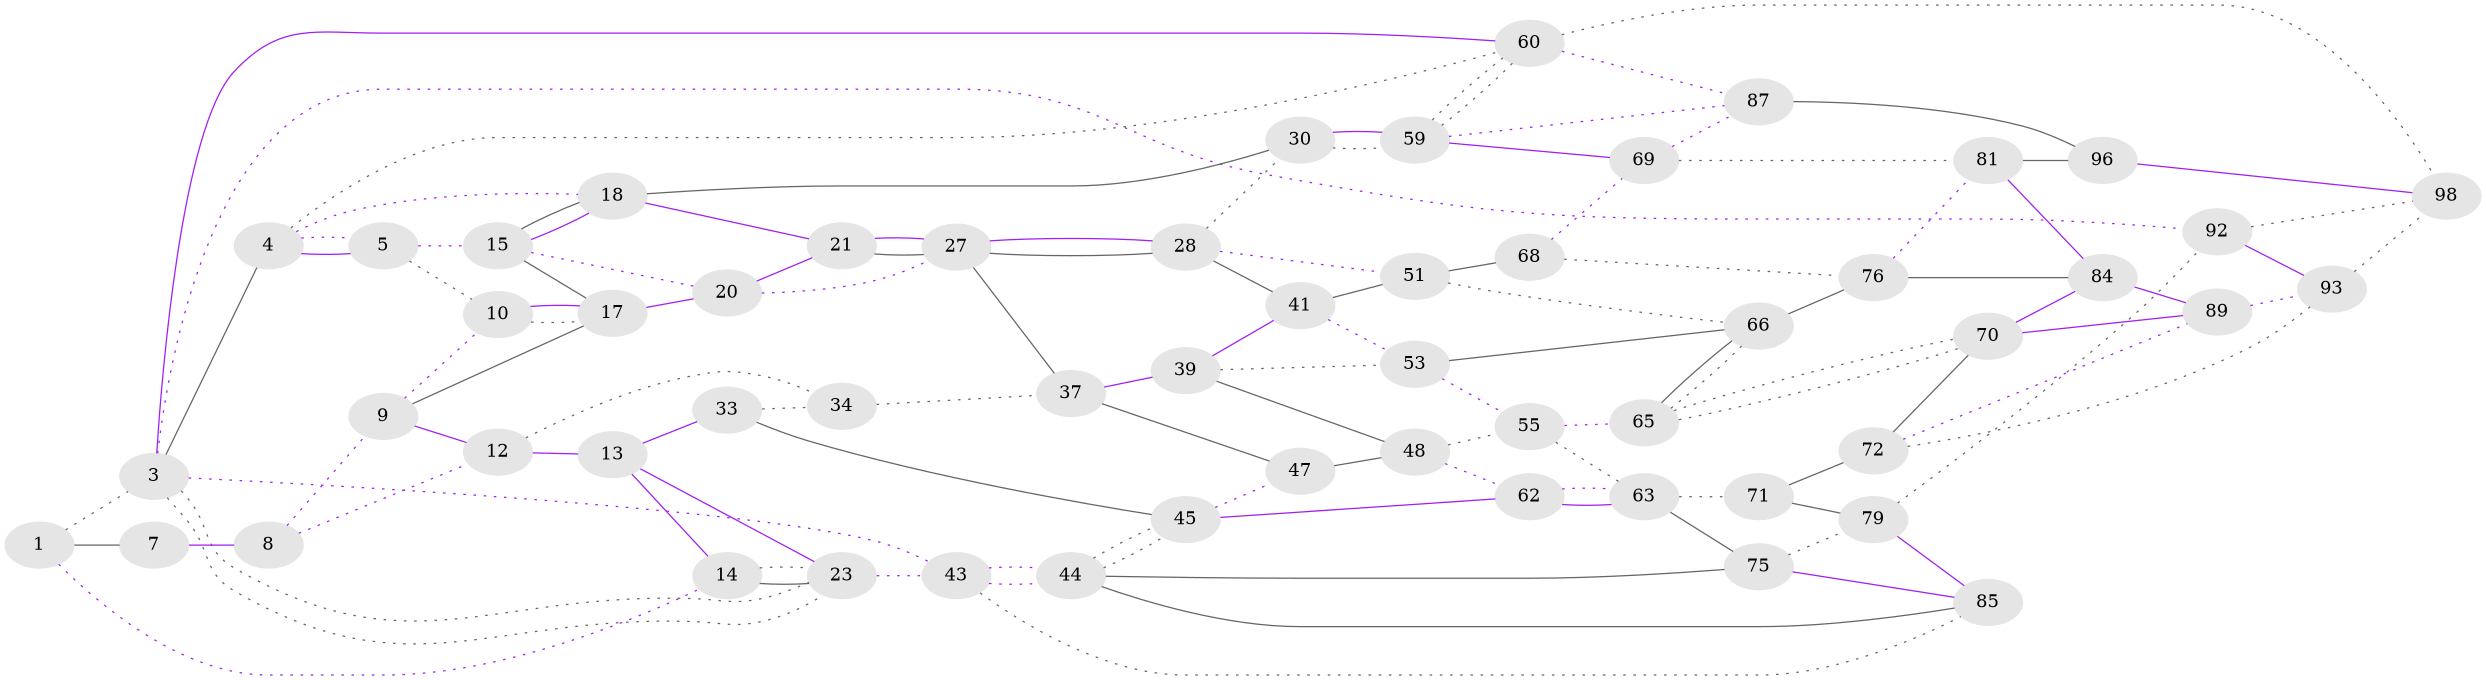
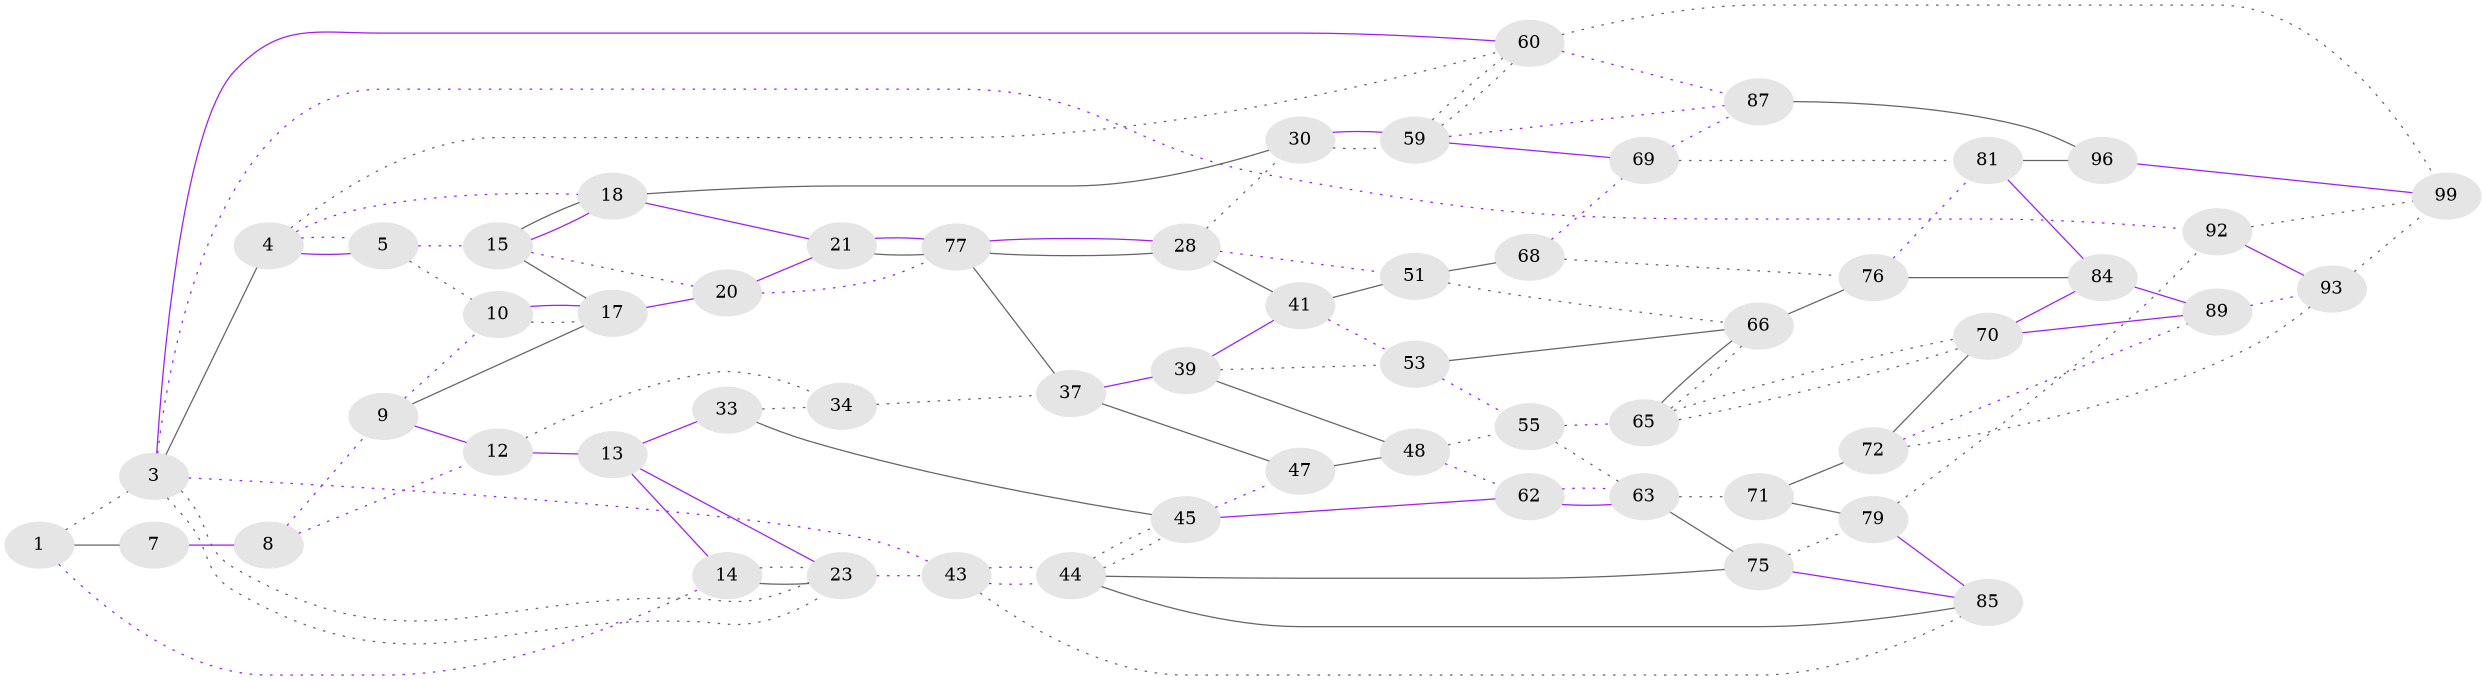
  graph {
    rankdir=LR
    node [color=gray90 style=filled]
    edge [color=gray40 style=dotted]
    1 [super="+2"]
    3 [super="+57"]
    7
    14
    4
    n6 [label=23 super="+35"]
    43 [super="+58"]
    60 [super="+61"]
    92 [super="+100"]
    8 [super="+11"]
    5 [super="+6"]
    18 [super="+19"]
    44 [super="+74"]
    85 [super="+86"]
    87 [super="+95"]
-   98 [super="+99"]
+   98 [super="+99" label=99]
    93 [super="+97"]
    10
    15 [super="+16"]
    21
    30
    17 [super="+23"]
    20 [super="+25"]
    9 [super="+22"]
    12 [super="+24"]
    13 [super="+32"]
    34 [super="+36"]
    33 [super="+42"]
    37 [super="+38"]
    45 [super="+46"]
-   27 [super="+31"]
+   27 [super="+31" label=77]
    59 [super="+70"]
    28 [super="+29"]
    41 [super="+50"]
    51 [super="+52"]
    39 [super="+40"]
    47
    53 [super="+54"]
    66 [super="+67"]
    68
    69 [super="+82"]
    62
    48 [super="+49"]
    55 [super="+56"]
    75 [super="+78"]
    79 [super="+80"]
    63 [super="+64"]
    65
    76 [super="+77"]
    71
    n51 [label=70 super="+83"]
    81 [super="+91"]
    96
    72 [super="+88"]
    89 [super="+94"]
    84 [super="+90"]
    1 -- 3
    1 -- 7 [style=solid]
    1 -- 14 [color=purple]
    3 -- 4 [style=solid]
    3 -- n6
    3 -- n6
    3 -- 43 [color=purple]
    3 -- 60 [color=purple style=solid]
    3 -- 92 [color=purple]
    7 -- 8 [color=purple style=solid weight=2]
    14 -- n6 [style=solid]
    14 -- n6
    4 -- 60
    4 -- 5 [color=purple style=solid]
    4 -- 5 [color=purple]
    4 -- 18 [color=purple]
    n6 -- 43 [color=purple]
    43 -- 44 [color=purple]
    43 -- 44 [color=purple]
    43 -- 85
    60 -- 87 [color=purple]
    60 -- 98
    92 -- 98
    92 -- 93 [color=purple style=solid]
    8 -- 9 [color=purple]
    8 -- 12 [color=purple]
    5 -- 10
    5 -- 15 [color=purple]
    18 -- 21 [color=purple style=solid]
    18 -- 30 [style=solid]
    44 -- 85 [style=solid]
    44 -- 45
    44 -- 45
    44 -- 75 [style=solid]
    87 -- 96 [style=solid]
    93 -- 98
    10 -- 17
    10 -- 17 [color=purple style=solid]
    15 -- 18 [color=purple style=solid]
    15 -- 18 [style=solid]
    15 -- 17 [style=solid]
    15 -- 20 [color=purple]
    21 -- 27 [style=solid]
    21 -- 27 [color=purple style=solid]
    30 -- 59
    30 -- 59 [color=purple style=solid]
    17 -- 20 [color=purple style=solid]
    20 -- 21 [color=purple style=solid]
    20 -- 27 [color=purple]
    9 -- 10 [color=purple]
    9 -- 17 [style=solid]
    9 -- 12 [color=purple style=solid]
    12 -- 13 [color=purple style=solid]
    12 -- 34
    13 -- 14 [color=purple style=solid]
    13 -- n6 [color=purple style=solid]
    13 -- 33 [color=purple style=solid]
    34 -- 37
    33 -- 34 [weight=2]
    33 -- 45 [style=solid]
    37 -- 39 [color=purple style=solid]
    37 -- 47 [style=solid]
    45 -- 47 [color=purple]
    45 -- 62 [color=purple style=solid]
    27 -- 37 [style=solid]
    27 -- 28 [style=solid]
    27 -- 28 [color=purple style=solid]
    59 -- 60
    59 -- 60
    59 -- 87 [color=purple]
    59 -- 69 [color=purple style=solid]
    28 -- 30
    28 -- 41 [style=solid]
    28 -- 51 [color=purple]
    41 -- 51 [style=solid]
    41 -- 53 [color=purple]
    51 -- 66
    51 -- 68 [style=solid]
    39 -- 41 [color=purple style=solid]
    39 -- 53
    39 -- 48 [style=solid]
    47 -- 48 [style=solid]
    53 -- 66 [style=solid]
    53 -- 55 [color=purple]
    66 -- 76 [style=solid]
    68 -- 69 [color=purple]
    68 -- 76
    69 -- 87 [color=purple]
    69 -- 81
    62 -- 63 [color=purple style=solid]
    62 -- 63 [color=purple]
    48 -- 62 [color=purple]
    48 -- 55
    55 -- 63
    55 -- 65 [color=purple]
    75 -- 85 [color=purple style=solid]
    75 -- 79
    79 -- 92
    79 -- 85 [color=purple style=solid]
    63 -- 75 [style=solid]
    63 -- 71
    65 -- 66
    65 -- 66 [style=solid]
    65 -- n51
    65 -- n51
    76 -- 81 [color=purple]
    76 -- 84 [style=solid]
    71 -- 79 [style=solid]
    71 -- 72 [style=solid]
    n51 -- 89 [color=purple style=solid]
    n51 -- 84 [color=purple style=solid]
    81 -- 96 [style=solid]
    81 -- 84 [color=purple style=solid]
    96 -- 98 [color=purple style=solid]
    72 -- 93
    72 -- n51 [style=solid]
    72 -- 89 [color=purple]
    89 -- 93 [color=purple]
    84 -- 89 [color=purple style=solid]
  }
